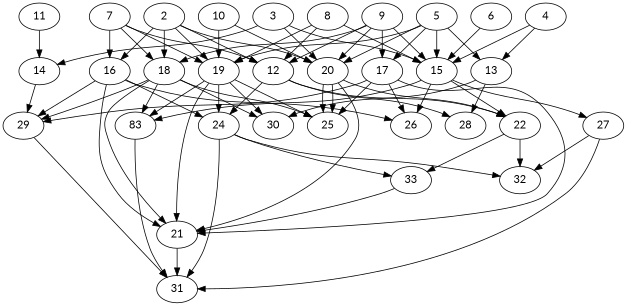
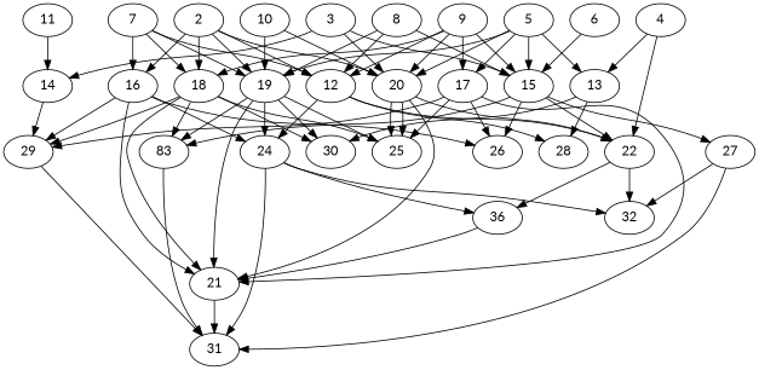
  digraph {
    fontname=Lato
    node [alpha=0.19 fontname=Lato]
    edge [fontname=Lato]
    19 [alpha=0.10 expect_size=618548414474316928]
    24 [alpha=0.20 expect_size=1609441922784640256]
    30 [alpha=0.09 expect_size=22272948846385656]
    n4 [expect_size=396620507295776768000 label=83]
    21 [alpha=0.12 expect_size=745873783084072]
    25 [alpha=0.06 expect_size=9926157742806796]
-   33 [alpha=0.14 expect_size=332632049633034368]
+   33 [alpha=0.14 expect_size=332632049633034368 label=36]
    32 [alpha=0.10 expect_size=14379859469775405056]
    31 [alpha=0.02 expect_size=245577043262909568]
    2 [alpha=0.08 expect_size=940863630127101]
    12 [expect_size=18819842981303352]
    16 [expect_size=343748266234906411008]
    18 [alpha=0.09 expect_size=1554492853065690906624]
    20 [alpha=0.05 expect_size=476326182630822248448]
    22 [alpha=0.13 expect_size=13693748400126396]
    28 [alpha=0.12 expect_size=985239634125638656]
    29 [alpha=0.14 expect_size=91633564915115984]
    26 [alpha=0.13 expect_size=33317973474152108]
    3 [alpha=0.01 expect_size=1734217526558943232]
    14 [alpha=0.09 expect_size=550514022022589186048]
    15 [alpha=0.10 expect_size=518868373616492]
    27 [alpha=0.04 expect_size=825706990213355536384]
    4 [alpha=0.00 expect_size=1103358120140344393728]
    13 [alpha=0.17 expect_size=1863862823827494144]
    5 [alpha=0.20 expect_size=58855622447068086272]
    17 [alpha=0.18 expect_size=43978393652071235584]
    6 [alpha=0.08 expect_size=113748739749704336]
    7 [alpha=0.11 expect_size=1778445777506628796416]
    8 [expect_size=348717875957587776]
    9 [alpha=0.11 expect_size=446201077618647760896]
    10 [alpha=0.13 expect_size=44057006896574656]
    11 [alpha=0.07 expect_size=9990884438672428]
    19 -> 24
    19 -> 30
    19 -> n4
    19 -> 21
    19 -> 25
    24 -> 33
    24 -> 32
    24 -> 31
    n4 -> 31
    21 -> 31
    33 -> 21
    2 -> 19
    2 -> 12
    2 -> 16
    2 -> 18
    2 -> 20
    12 -> 24
    12 -> 22
    12 -> 28
    16 -> 24
    16 -> 21
    16 -> 29
    16 -> 26
    18 -> 30
    18 -> n4
    18 -> 21
    18 -> 25
    18 -> 29
    20 -> 21
    20 -> 25
    20 -> 25
    20 -> 22
    22 -> 33
    22 -> 32
    29 -> 31
    3 -> 20
    3 -> 14
    3 -> 15
    14 -> 29
    15 -> n4
    15 -> 22
    15 -> 26
    15 -> 27
    27 -> 32
    27 -> 31
-   4 -> 15
+   4 -> 22
    4 -> 13
    13 -> 30
    13 -> 28
    5 -> 19
    5 -> 20
    5 -> 15
    5 -> 13
    5 -> 17
    17 -> 21
    17 -> 25
    17 -> 29
    17 -> 26
    6 -> 15
    7 -> 19
    7 -> 12
    7 -> 16
    7 -> 18
    8 -> 19
    8 -> 12
    8 -> 15
    9 -> 12
    9 -> 18
    9 -> 20
    9 -> 15
    9 -> 17
    10 -> 19
    10 -> 20
    11 -> 14
  }
